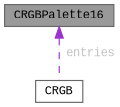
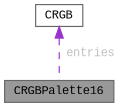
  digraph {
    fontname="Liberation Mono"
    node [color=gray40 fontname="Liberation Mono" fontsize=10 shape=box style=filled]
    n1 [fillcolor=grey60 fontcolor=black height=0.2 label=CRGBPalette16 width=0.4]
    n2 [fillcolor=white height=0.2 label=CRGB width=0.4]
-   n1 -> n2 [color=darkorchid3 dir=back fontcolor=grey fontname="Liberation Mono" fontsize=10 label=" entries" labelfontname=Helvetica labelfontsize=10 style=dashed]
+   n2 -> n1 [color=darkorchid3 dir=back fontcolor=grey fontname="Liberation Mono" fontsize=10 label=" entries" labelfontname=Helvetica labelfontsize=10 style=dashed]
  }
